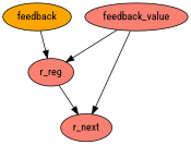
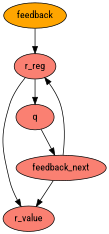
  strict digraph {
    fontname="Roboto Condensed"
    node [fillcolor=salmon fontname="Roboto Condensed" style=filled]
    edge [fontname="Roboto Condensed" weight=1.0]
    n1 [fillcolor=orange label=feedback]
    r_reg
-   r_next
-   feedback_value
+   r_next [label=r_value]
+   q
+   feedback_value [label=feedback_next]
    n1 -> r_reg [weight=2.0]
    r_reg -> r_next
+   r_reg -> q
+   q -> feedback_value
    feedback_value -> r_reg
    feedback_value -> r_next
  }
